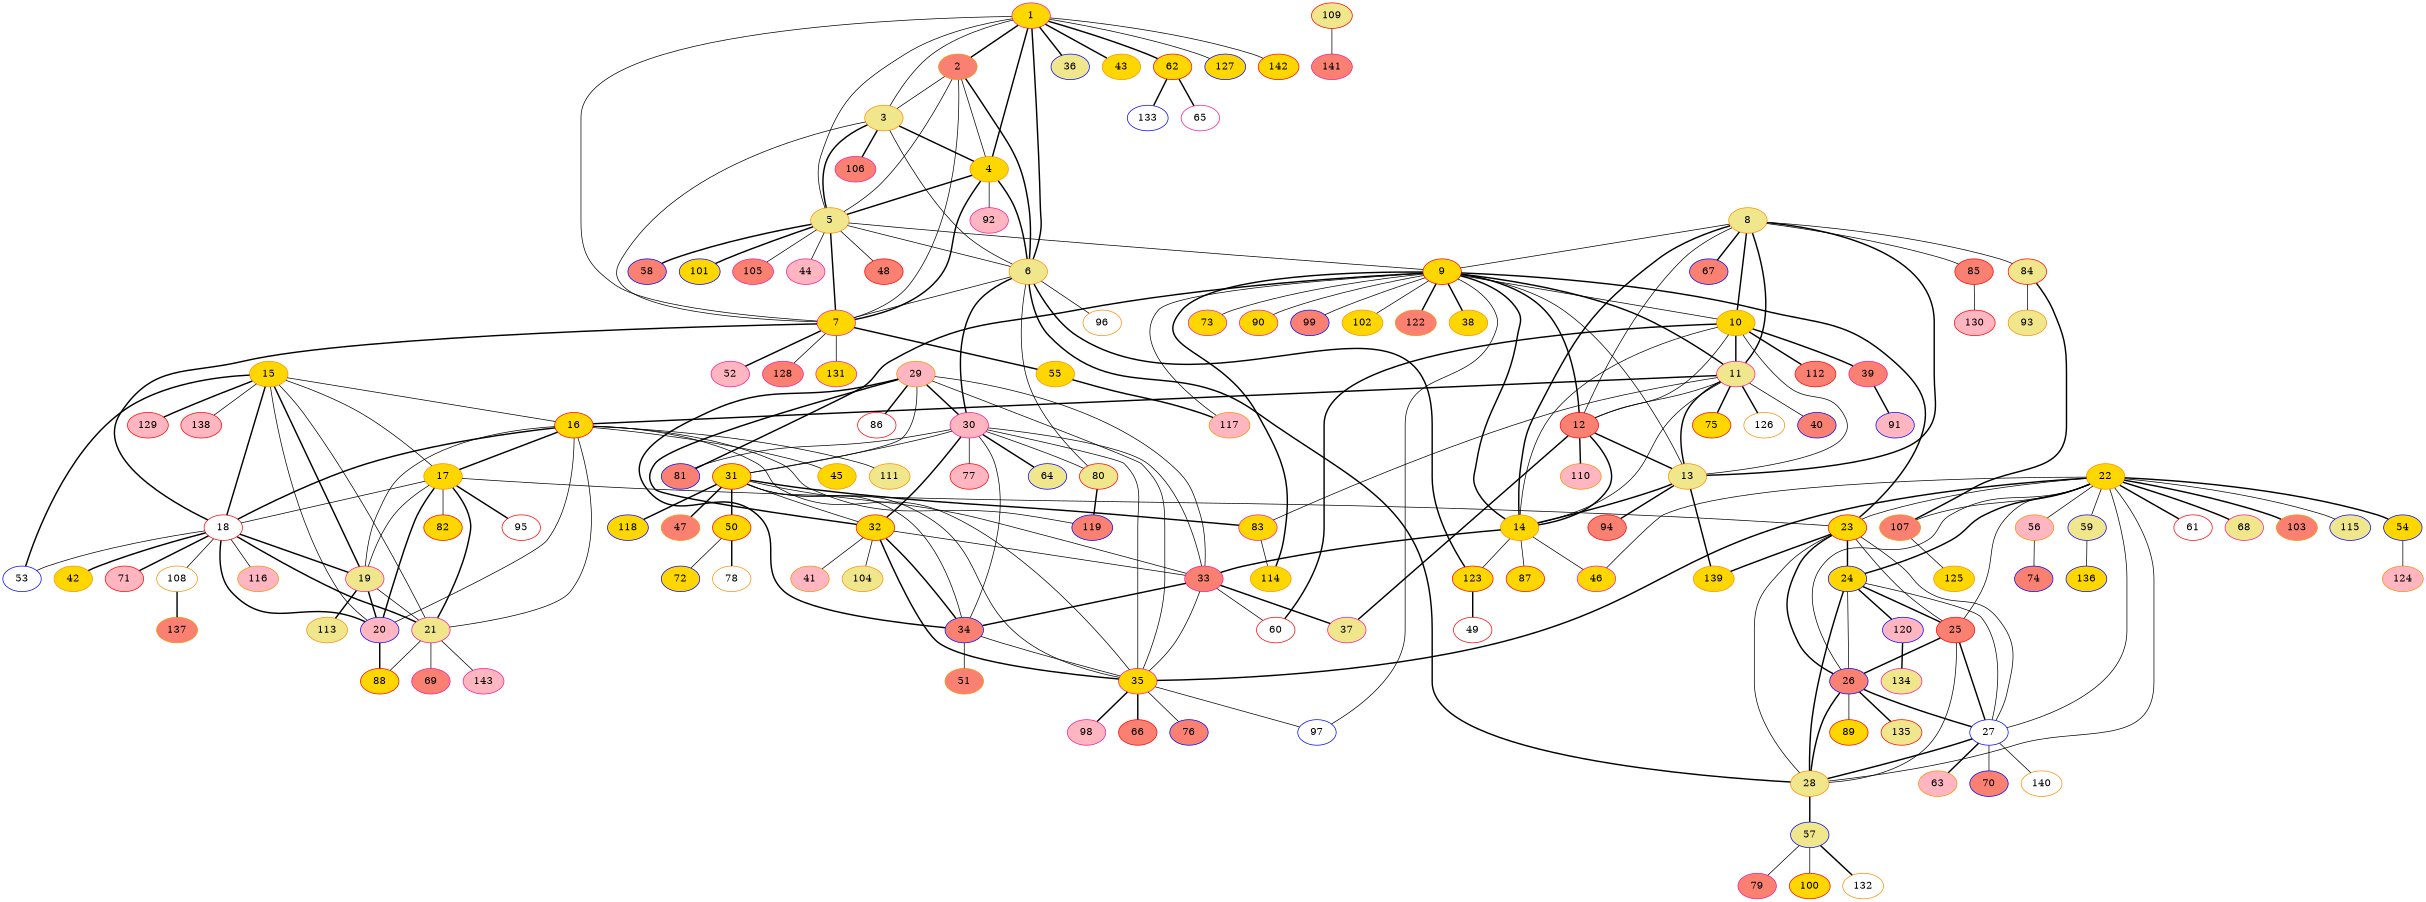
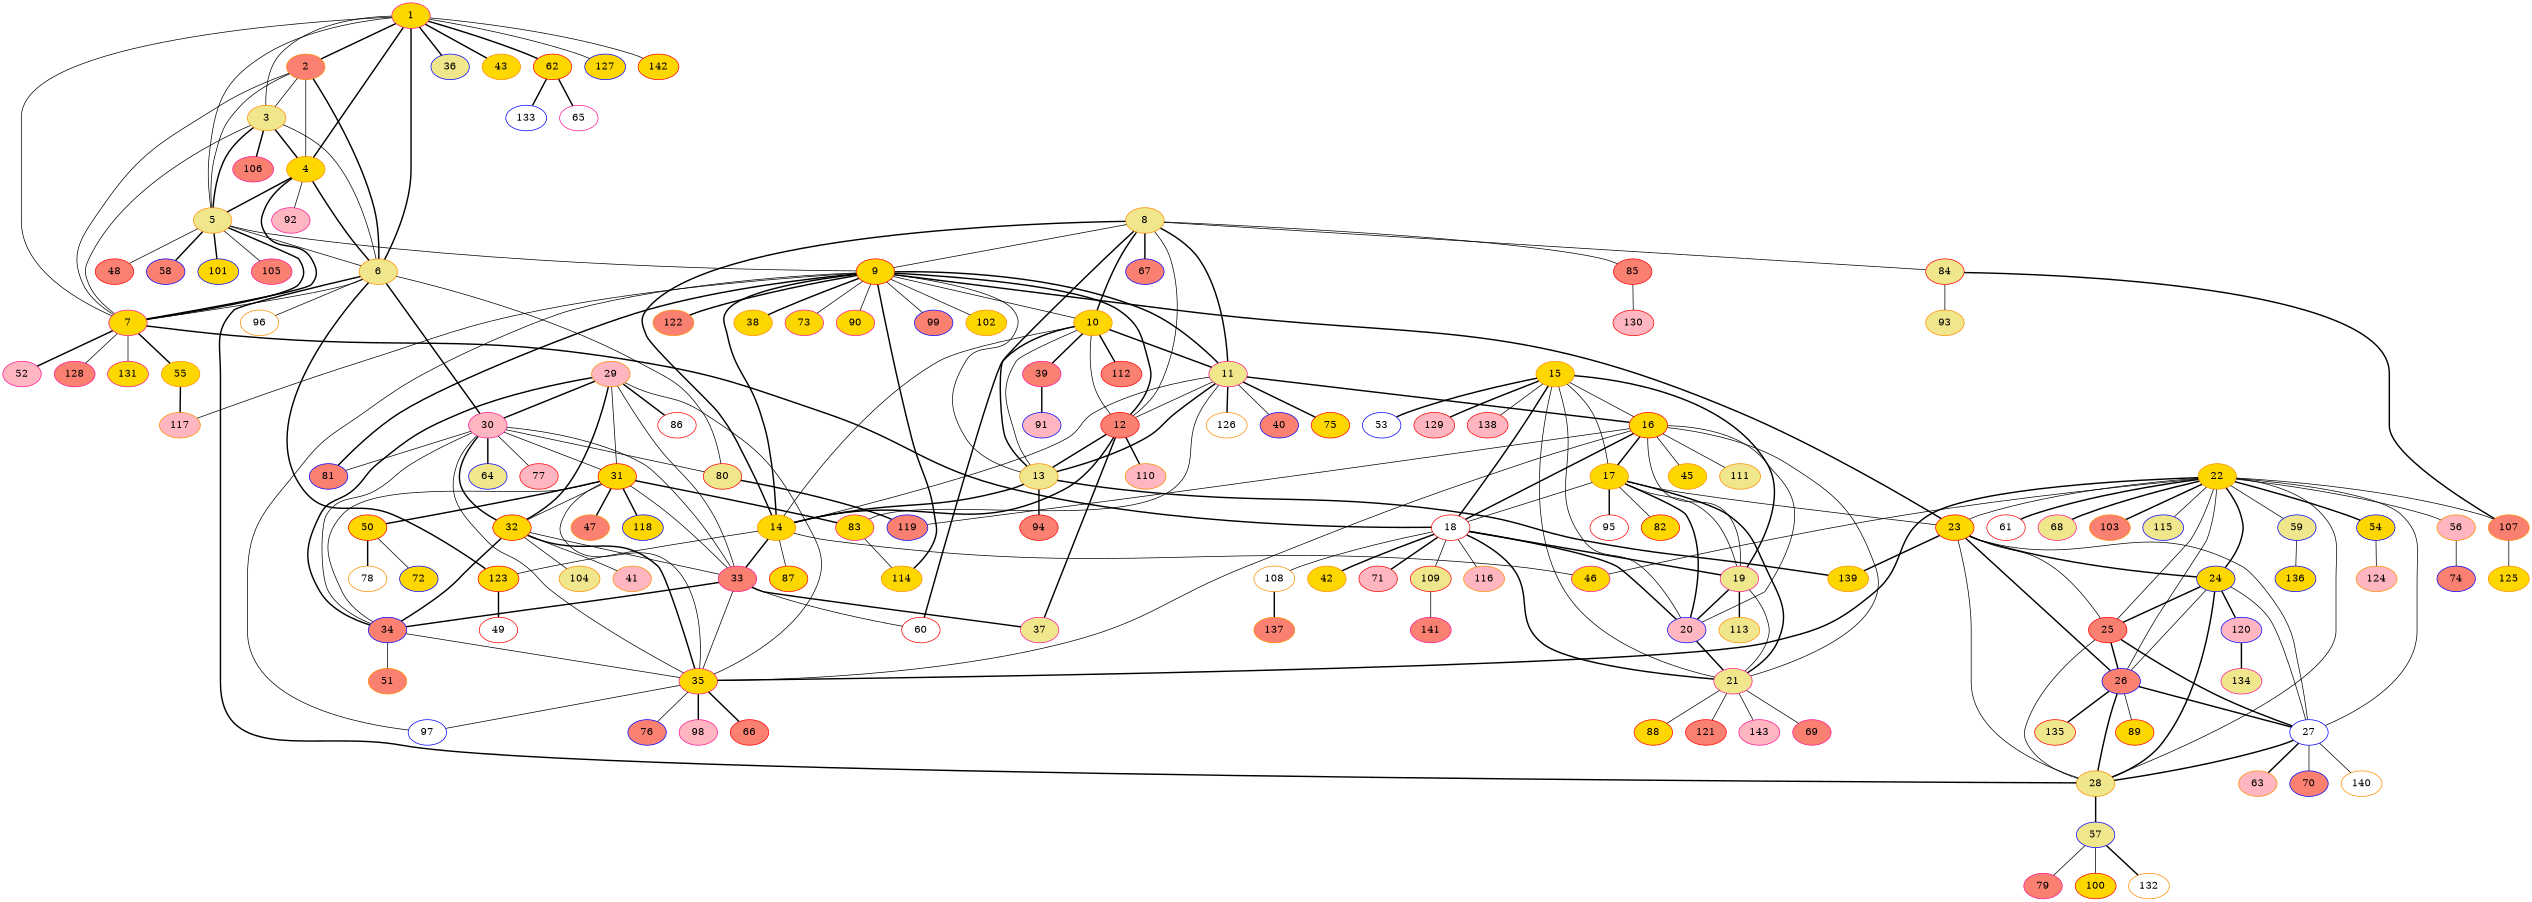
  graph {
    node [color=darkorange fillcolor=gold style=filled]
    edge [style=solid]
    1 [color=deeppink]
    2 [fillcolor=salmon]
    3 [fillcolor=khaki]
    4
    5 [fillcolor=khaki]
    6 [fillcolor=khaki]
    7 [color=deeppink]
    36 [color=blue fillcolor=khaki]
    43
    62 [color=red]
    127 [color=blue]
    142 [color=red]
    106 [color=deeppink fillcolor=salmon]
    92 [color=deeppink fillcolor=lightpink]
    9 [color=red]
-   44 [color=deeppink fillcolor=lightpink]
    48 [color=red fillcolor=salmon]
    58 [color=blue fillcolor=salmon]
    101 [color=blue]
    105 [color=deeppink fillcolor=salmon]
    28 [fillcolor=khaki]
    30 [color=deeppink fillcolor=lightpink]
    80 [color=red fillcolor=khaki]
    96 [fillcolor=white]
    123 [color=red]
    18 [color=red fillcolor=white]
    52 [color=deeppink fillcolor=lightpink]
    55
    128 [color=deeppink fillcolor=salmon]
    131 [color=deeppink]
    65 [color=deeppink fillcolor=white]
    133 [color=blue fillcolor=white]
    10
    11 [color=deeppink fillcolor=khaki]
    12 [color=red fillcolor=salmon]
    13 [fillcolor=khaki]
    14
    23 [color=red]
    38
    73 [color=deeppink]
    81 [color=blue fillcolor=salmon]
    90 [color=deeppink]
    97 [color=blue fillcolor=white]
    99 [color=blue fillcolor=salmon]
    102
    114
    117 [fillcolor=lightpink]
    122 [fillcolor=salmon]
    57 [color=blue fillcolor=khaki]
    33 [color=deeppink fillcolor=salmon]
    35 [color=deeppink]
    31 [color=red]
    32 [color=red]
    34 [color=blue fillcolor=salmon]
    64 [color=blue fillcolor=khaki]
    77 [color=red fillcolor=lightpink]
    54 [color=blue]
    124 [fillcolor=lightpink]
    119 [color=blue fillcolor=salmon]
    49 [color=red fillcolor=white]
    19 [color=deeppink fillcolor=khaki]
    20 [color=blue fillcolor=lightpink]
    21 [color=deeppink fillcolor=khaki]
    42
    71 [color=red fillcolor=lightpink]
    108 [fillcolor=white]
    109 [color=red fillcolor=khaki]
    116 [fillcolor=lightpink]
    8 [fillcolor=khaki]
    67 [color=blue fillcolor=salmon]
    84 [color=red fillcolor=khaki]
    85 [color=red fillcolor=salmon]
    39 [color=deeppink fillcolor=salmon]
    60 [color=red fillcolor=white]
    112 [color=red fillcolor=salmon]
    16 [color=red]
    40 [color=blue fillcolor=salmon]
    75 [color=red]
    83 [color=deeppink]
    126 [fillcolor=white]
    37 [color=deeppink fillcolor=khaki]
    110 [fillcolor=lightpink]
    94 [color=red fillcolor=salmon]
    139
    46 [color=deeppink]
    87 [color=red]
    107 [fillcolor=salmon]
    93 [fillcolor=khaki]
    130 [color=red fillcolor=lightpink]
    24 [color=blue]
    25 [color=red fillcolor=salmon]
    26 [color=blue fillcolor=salmon]
    27 [color=blue fillcolor=white]
    91 [color=blue fillcolor=lightpink]
    17
    45
    111 [fillcolor=khaki]
    15
    53 [color=blue fillcolor=white]
    129 [color=red fillcolor=lightpink]
    138 [color=red fillcolor=lightpink]
    82 [color=red]
    95 [color=red fillcolor=white]
    113 [fillcolor=khaki]
    69 [color=deeppink fillcolor=salmon]
    88 [color=red]
+   121 [color=red fillcolor=salmon]
    143 [color=deeppink fillcolor=lightpink]
    66 [color=red fillcolor=salmon]
    76 [color=blue fillcolor=salmon]
    98 [color=deeppink fillcolor=lightpink]
    137 [fillcolor=salmon]
    141 [color=deeppink fillcolor=salmon]
    22
    56 [fillcolor=lightpink]
    59 [color=blue fillcolor=khaki]
    61 [color=red fillcolor=white]
    68 [color=deeppink fillcolor=khaki]
    103 [fillcolor=salmon]
    115 [color=blue fillcolor=khaki]
    120 [color=blue fillcolor=lightpink]
    89 [color=red]
    135 [color=red fillcolor=khaki]
    63 [fillcolor=lightpink]
    70 [color=blue fillcolor=salmon]
    140 [fillcolor=white]
    74 [color=blue fillcolor=salmon]
    136 [color=blue]
    125
    134 [color=deeppink fillcolor=khaki]
    79 [color=deeppink fillcolor=salmon]
    100 [color=red]
    132 [fillcolor=white]
    29 [fillcolor=lightpink]
    86 [color=red fillcolor=white]
    47 [fillcolor=salmon]
    50 [color=red]
    118 [color=blue]
    41 [fillcolor=lightpink]
    104 [fillcolor=khaki]
    51 [fillcolor=salmon]
    72 [color=blue]
    78 [fillcolor=white]
    1 -- 2 [style=bold]
    1 -- 3
    1 -- 4 [style=bold]
    1 -- 5
    1 -- 6 [style=bold]
    1 -- 7
    1 -- 36 [style=bold]
    1 -- 43 [style=bold]
    1 -- 62 [style=bold]
    1 -- 127
    1 -- 142
    2 -- 3
    2 -- 4
    2 -- 5
    2 -- 6 [style=bold]
    2 -- 7
    3 -- 4 [style=bold]
    3 -- 5 [style=bold]
    3 -- 6
    3 -- 7
    3 -- 106 [style=bold]
    4 -- 5 [style=bold]
    4 -- 6 [style=bold]
    4 -- 7 [style=bold]
    4 -- 92
    5 -- 6
    5 -- 7 [style=bold]
    5 -- 9
-   5 -- 44
    5 -- 48
    5 -- 58 [style=bold]
    5 -- 101 [style=bold]
    5 -- 105
    6 -- 7
    6 -- 28 [style=bold]
    6 -- 30 [style=bold]
    6 -- 80
    6 -- 96
    6 -- 123 [style=bold]
    7 -- 18 [style=bold]
    7 -- 52 [style=bold]
    7 -- 55 [style=bold]
    7 -- 128
    7 -- 131
    62 -- 65 [style=bold]
    62 -- 133 [style=bold]
    9 -- 10
    9 -- 11 [style=bold]
    9 -- 12 [style=bold]
    9 -- 13
    9 -- 14 [style=bold]
    9 -- 23 [style=bold]
    9 -- 38 [style=bold]
    9 -- 73
    9 -- 81 [style=bold]
    9 -- 90
    9 -- 97
    9 -- 99
    9 -- 102
    9 -- 114 [style=bold]
    9 -- 117
    9 -- 122 [style=bold]
    28 -- 57 [style=bold]
    30 -- 80
    30 -- 81
    30 -- 33
    30 -- 35
    30 -- 31
    30 -- 32 [style=bold]
    30 -- 34
    30 -- 64 [style=bold]
    30 -- 77
    80 -- 119 [style=bold]
    123 -- 49 [style=bold]
    18 -- 19 [style=bold]
    18 -- 20 [style=bold]
    18 -- 21 [style=bold]
    18 -- 42 [style=bold]
    18 -- 71 [style=bold]
    18 -- 108
-   18 -- 53
+   18 -- 109
    18 -- 116
    55 -- 117 [style=bold]
    10 -- 11 [style=bold]
    10 -- 12
    10 -- 13
    10 -- 14
    10 -- 39 [style=bold]
    10 -- 60 [style=bold]
    10 -- 112 [style=bold]
    11 -- 12
    11 -- 13 [style=bold]
    11 -- 14
    11 -- 16 [style=bold]
    11 -- 40
    11 -- 75 [style=bold]
    11 -- 83
    11 -- 126 [style=bold]
    12 -- 13 [style=bold]
    12 -- 14 [style=bold]
    12 -- 37 [style=bold]
    12 -- 110 [style=bold]
    13 -- 14 [style=bold]
    13 -- 94 [style=bold]
    13 -- 139 [style=bold]
    14 -- 123
    14 -- 33 [style=bold]
    14 -- 46
    14 -- 87
    23 -- 28
    23 -- 139 [style=bold]
    23 -- 24 [style=bold]
    23 -- 25
    23 -- 26 [style=bold]
    23 -- 27
    57 -- 79
    57 -- 100
    57 -- 132 [style=bold]
    33 -- 35
    33 -- 34 [style=bold]
    33 -- 60
    33 -- 37 [style=bold]
    35 -- 97
    35 -- 66 [style=bold]
    35 -- 76
    35 -- 98 [style=bold]
    31 -- 33
    31 -- 35
    31 -- 32
    31 -- 34
    31 -- 83 [style=bold]
    31 -- 47 [style=bold]
    31 -- 50 [style=bold]
    31 -- 118 [style=bold]
    32 -- 33
    32 -- 35 [style=bold]
    32 -- 34 [style=bold]
    32 -- 41
    32 -- 104
    34 -- 35
    34 -- 51
    54 -- 124
    19 -- 20 [style=bold]
    19 -- 21
    19 -- 113 [style=bold]
-   20 -- 88 [style=bold]
+   20 -- 21 [style=bold]
    21 -- 69
    21 -- 88
+   21 -- 121
    21 -- 143
    108 -- 137 [style=bold]
    109 -- 141
    8 -- 9
    8 -- 10 [style=bold]
    8 -- 11 [style=bold]
    8 -- 12
    8 -- 13 [style=bold]
    8 -- 14 [style=bold]
    8 -- 67 [style=bold]
    8 -- 84
    8 -- 85
    84 -- 107 [style=bold]
    84 -- 93
    85 -- 130
    39 -- 91 [style=bold]
    16 -- 18 [style=bold]
    16 -- 35
    16 -- 119
    16 -- 19
    16 -- 20
    16 -- 21
    16 -- 17 [style=bold]
    16 -- 45
    16 -- 111
    83 -- 114
    107 -- 125
    24 -- 28 [style=bold]
    24 -- 25 [style=bold]
    24 -- 26
    24 -- 27
    24 -- 120 [style=bold]
    25 -- 28
    25 -- 26 [style=bold]
    25 -- 27 [style=bold]
    26 -- 28 [style=bold]
    26 -- 27 [style=bold]
    26 -- 89
    26 -- 135 [style=bold]
    27 -- 28 [style=bold]
    27 -- 63 [style=bold]
    27 -- 70
    27 -- 140
    17 -- 18
    17 -- 23
    17 -- 19
    17 -- 20 [style=bold]
    17 -- 21 [style=bold]
    17 -- 82
    17 -- 95 [style=bold]
    15 -- 18 [style=bold]
    15 -- 19 [style=bold]
    15 -- 20
    15 -- 21
    15 -- 16
    15 -- 17
    15 -- 53 [style=bold]
    15 -- 129 [style=bold]
    15 -- 138
    22 -- 28
    22 -- 23
    22 -- 35 [style=bold]
    22 -- 54 [style=bold]
    22 -- 46
    22 -- 107
    22 -- 24 [style=bold]
    22 -- 25
    22 -- 26
    22 -- 27
    22 -- 56
    22 -- 59
    22 -- 61 [style=bold]
    22 -- 68 [style=bold]
    22 -- 103 [style=bold]
    22 -- 115
    56 -- 74
    59 -- 136
    120 -- 134 [style=bold]
    29 -- 30 [style=bold]
    29 -- 33
    29 -- 35
    29 -- 31
    29 -- 32 [style=bold]
    29 -- 34 [style=bold]
    29 -- 86 [style=bold]
    50 -- 72
    50 -- 78 [style=bold]
  }
